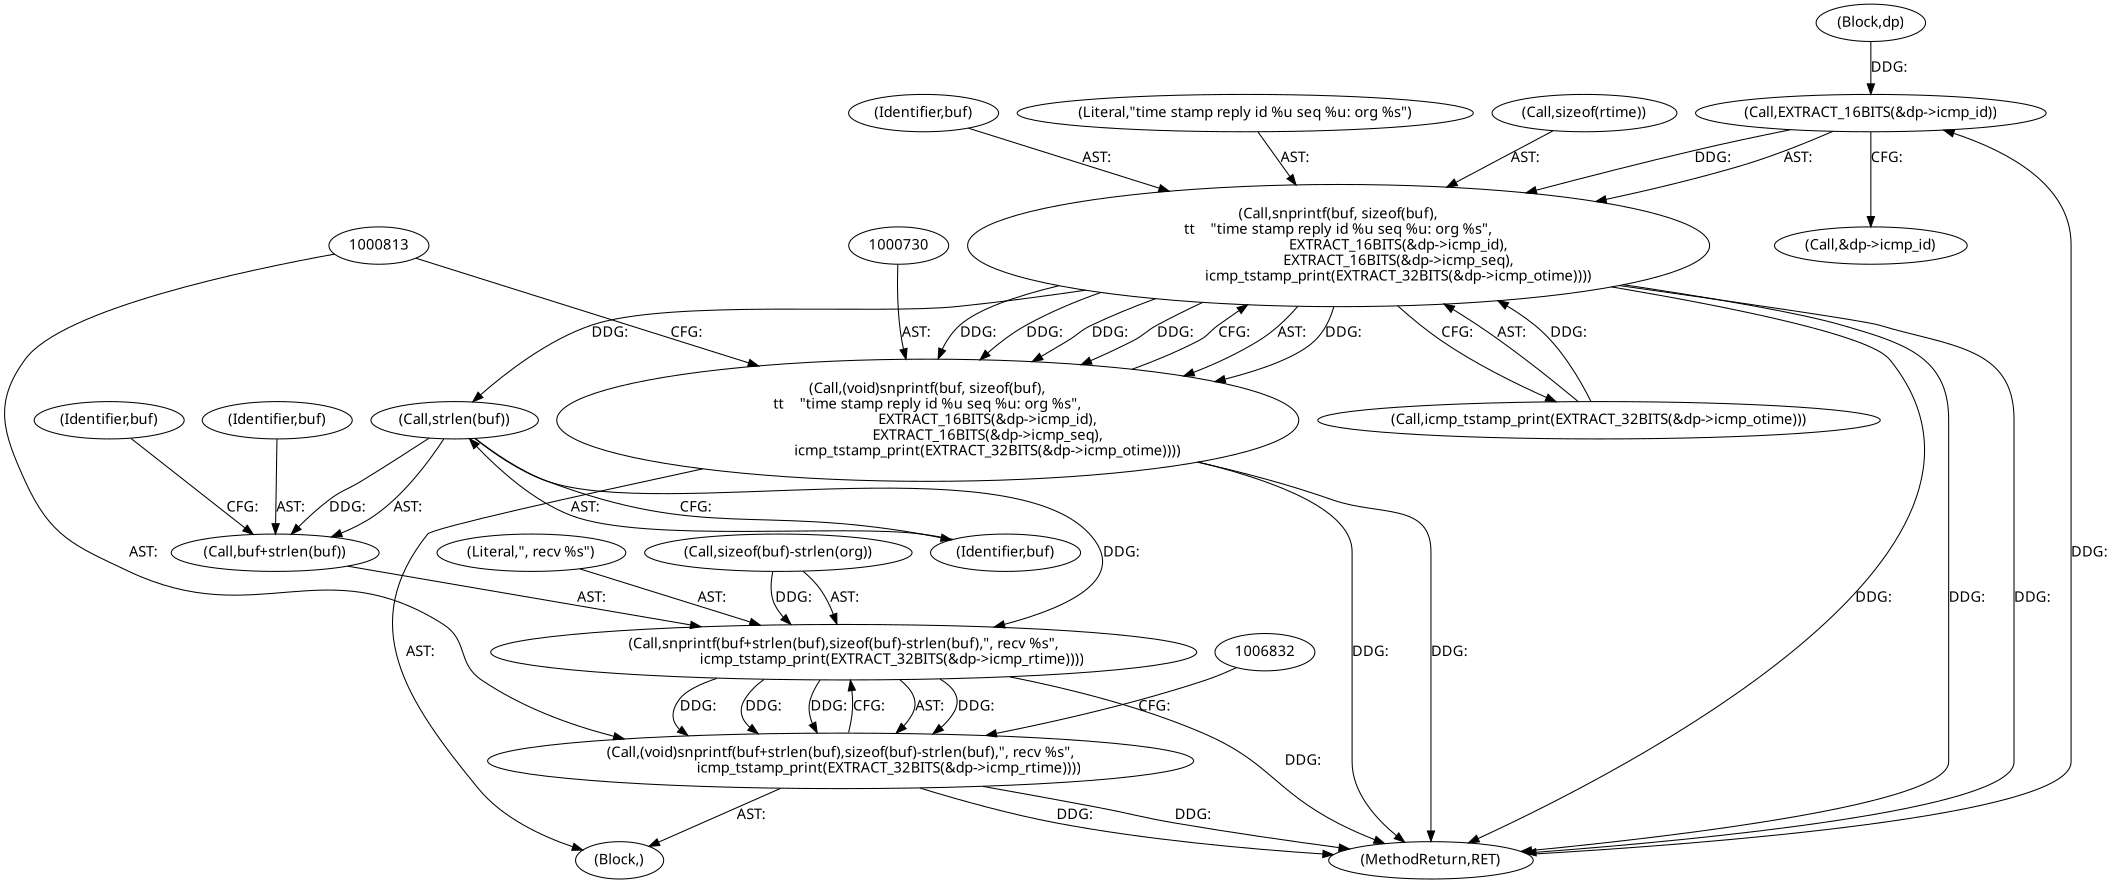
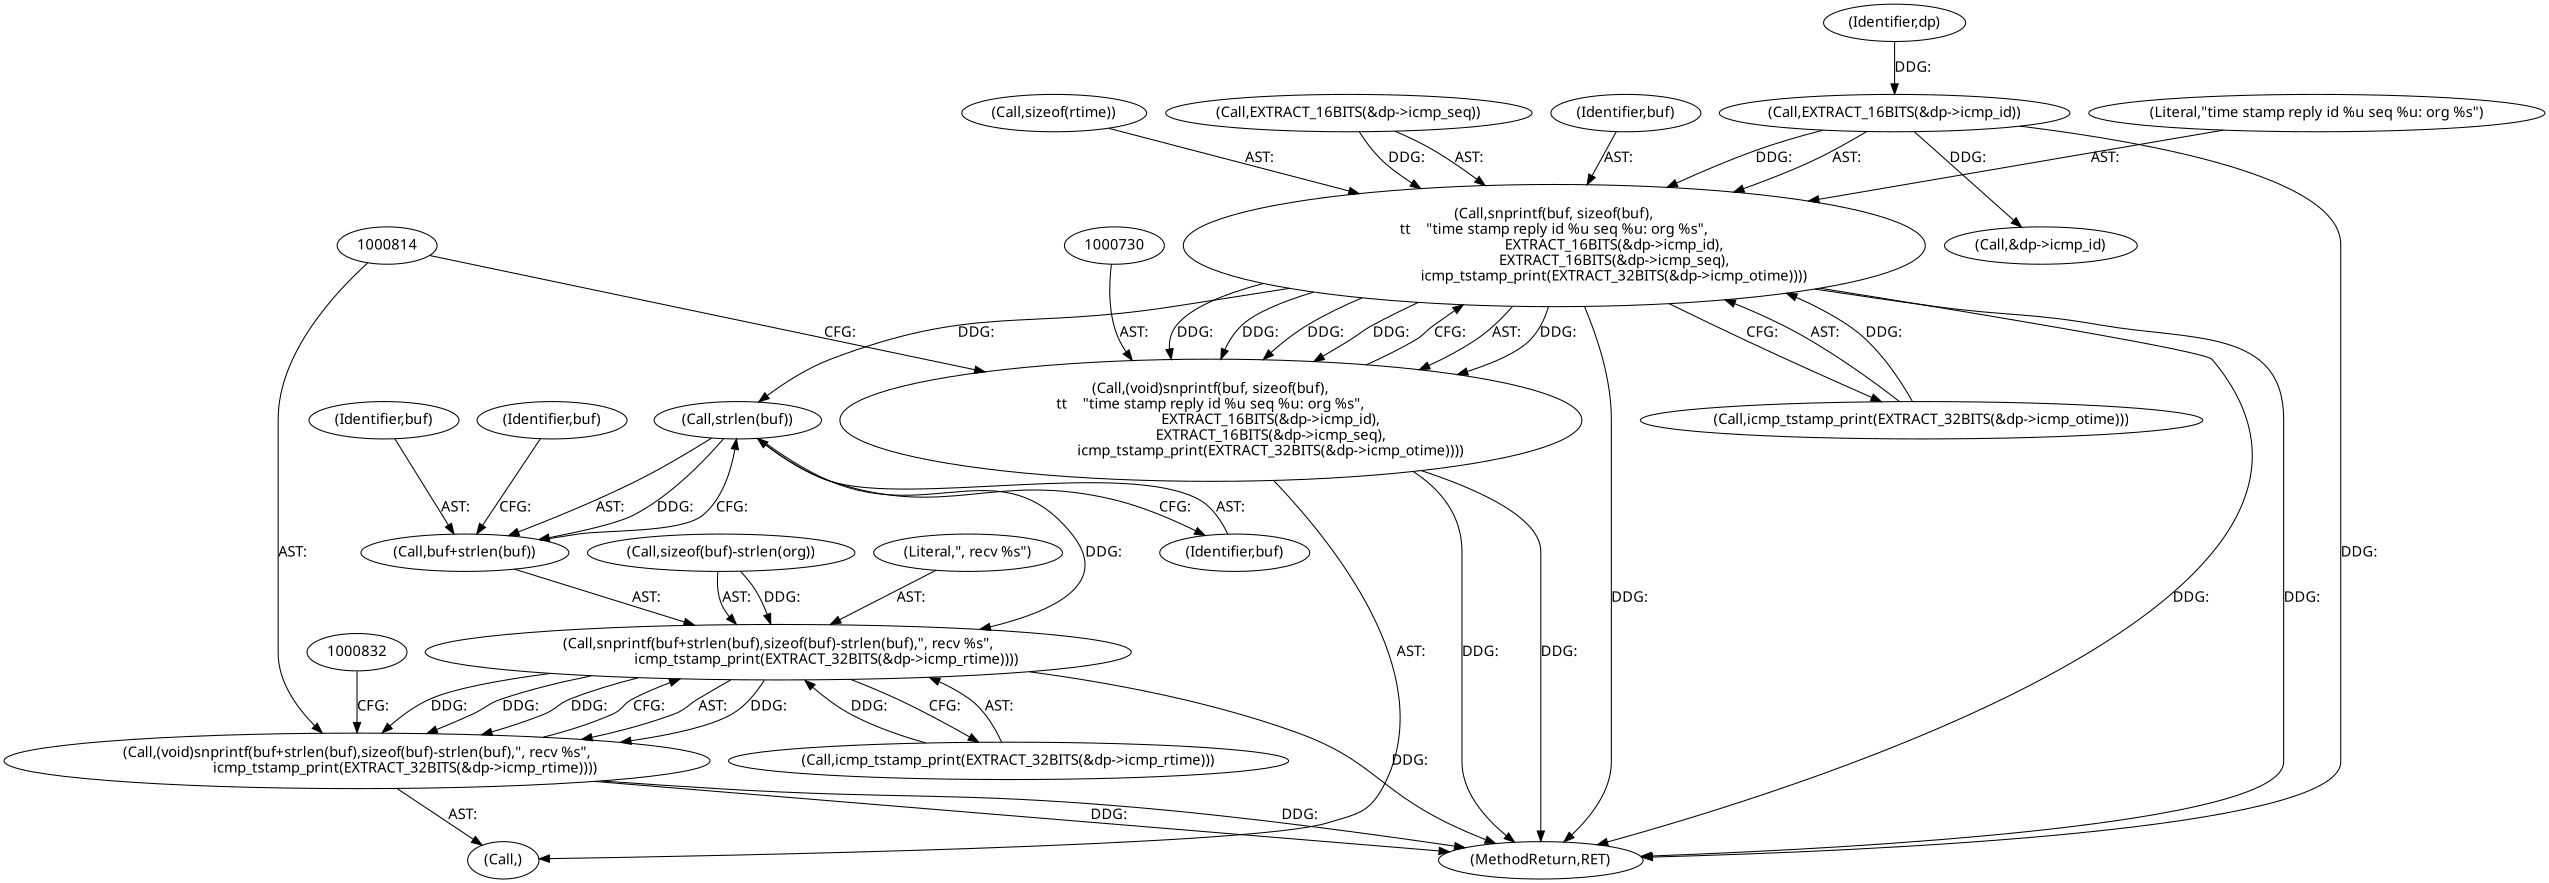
  digraph {
    fontname="Noto Sans"
    node [fontname="Noto Sans"]
    edge [fontname="Noto Sans"]
    n1 [label="(Call,EXTRACT_16BITS(&dp->icmp_id))"]
    n2 [label="(Call,snprintf(buf, sizeof(buf),\n\t\t    \"time stamp reply id %u seq %u: org %s\",\n                               EXTRACT_16BITS(&dp->icmp_id),\n                               EXTRACT_16BITS(&dp->icmp_seq),\n                               icmp_tstamp_print(EXTRACT_32BITS(&dp->icmp_otime))))"]
    n3 [label="(Call,&dp->icmp_id)"]
    n4 [label="(MethodReturn,RET)"]
    n5 [label="(Call,(void)snprintf(buf, sizeof(buf),\n\t\t    \"time stamp reply id %u seq %u: org %s\",\n                               EXTRACT_16BITS(&dp->icmp_id),\n                               EXTRACT_16BITS(&dp->icmp_seq),\n                               icmp_tstamp_print(EXTRACT_32BITS(&dp->icmp_otime))))"]
    n6 [label="(Call,strlen(buf))"]
    n7 [label="(Call,icmp_tstamp_print(EXTRACT_32BITS(&dp->icmp_otime)))"]
-   n8 [label="(Block,)"]
+   n8 [label="(Call,)"]
    n9 [label="(Call,snprintf(buf+strlen(buf),sizeof(buf)-strlen(buf),\", recv %s\",\n                         icmp_tstamp_print(EXTRACT_32BITS(&dp->icmp_rtime))))"]
    n10 [label="(Call,buf+strlen(buf))"]
    n11 [label="(Identifier,buf)"]
    n12 [label="(Call,(void)snprintf(buf+strlen(buf),sizeof(buf)-strlen(buf),\", recv %s\",\n                         icmp_tstamp_print(EXTRACT_32BITS(&dp->icmp_rtime))))"]
+   n13 [label="(Call,icmp_tstamp_print(EXTRACT_32BITS(&dp->icmp_rtime)))"]
    n14 [label="(Call,sizeof(buf)-strlen(org))"]
    n15 [label="(Identifier,buf)"]
    n16 [label="(Literal,\", recv %s\")"]
    n17 [label="(Identifier,buf)"]
    n18 [label="(Literal,\"time stamp reply id %u seq %u: org %s\")"]
    n19 [label="(Call,sizeof(rtime))"]
-   n20 [label="(Block,dp)"]
+   n20 [label="(Identifier,dp)"]
    n21 [label="(Identifier,buf)"]
+   n22 [label="(Call,EXTRACT_16BITS(&dp->icmp_seq))"]
    n23 [label=1000730]
-   1000813
-   1000832 [label=1006832]
+   1000813 [label=1000814]
+   1000832
    n1 -> n2 [label="AST: "]
    n1 -> n2 [label="DDG: "]
-   n1 -> n3 [label="CFG: "]
-   n4 -> n1 [label="DDG: "]
+   n1 -> n3 [label="DDG: "]
+   n1 -> n4 [label="DDG: "]
    n2 -> n4 [label="DDG: "]
    n2 -> n4 [label="DDG: "]
    n2 -> n4 [label="DDG: "]
    n2 -> n5 [label="AST: "]
    n2 -> n5 [label="DDG: "]
    n2 -> n5 [label="DDG: "]
    n2 -> n5 [label="DDG: "]
    n2 -> n5 [label="DDG: "]
    n2 -> n5 [label="DDG: "]
    n2 -> n6 [label="DDG: "]
    n2 -> n7 [label="CFG: "]
    n5 -> n2 [label="CFG: "]
    n5 -> n4 [label="DDG: "]
    n5 -> n4 [label="DDG: "]
    n5 -> n8 [label="AST: "]
    n6 -> n9 [label="DDG: "]
    n6 -> n10 [label="AST: "]
    n6 -> n10 [label="DDG: "]
    n6 -> n11 [label="CFG: "]
    n7 -> n2 [label="AST: "]
    n7 -> n2 [label="DDG: "]
    n9 -> n4 [label="DDG: "]
    n9 -> n12 [label="AST: "]
    n9 -> n12 [label="DDG: "]
    n9 -> n12 [label="DDG: "]
    n9 -> n12 [label="DDG: "]
    n9 -> n12 [label="DDG: "]
+   n9 -> n13 [label="CFG: "]
+   n10 -> n6 [label="CFG: "]
    n10 -> n9 [label="AST: "]
    n11 -> n6 [label="AST: "]
    n12 -> n4 [label="DDG: "]
    n12 -> n4 [label="DDG: "]
    n12 -> n8 [label="AST: "]
    n12 -> n9 [label="CFG: "]
+   n13 -> n9 [label="AST: "]
+   n13 -> n9 [label="DDG: "]
    n14 -> n9 [label="AST: "]
    n14 -> n9 [label="DDG: "]
    n15 -> n2 [label="AST: "]
    n16 -> n9 [label="AST: "]
    n17 -> n10 [label="CFG: "]
    n18 -> n2 [label="AST: "]
    n19 -> n2 [label="AST: "]
    n20 -> n1 [label="DDG: "]
    n21 -> n10 [label="AST: "]
+   n22 -> n2 [label="AST: "]
+   n22 -> n2 [label="DDG: "]
    n23 -> n5 [label="AST: "]
    1000813 -> n5 [label="CFG: "]
    1000813 -> n12 [label="AST: "]
    1000832 -> n12 [label="CFG: "]
  }
